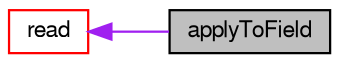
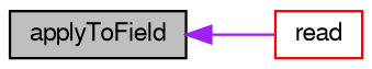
  digraph {
    rankdir=LR
    node [fontname=FreeSans fontsize=10 shape=record]
    n1 [color=black fillcolor=grey75 fontcolor=black height=0.2 label=applyToField style=filled width=0.4]
    n2 [color=red height=0.2 label=read width=0.4]
-   n2 -> n1 [color=purple dir=back fontname=FreeSans fontsize=10 labelfontname=FreeSans labelfontsize=10 style=solid]
+   n1 -> n2 [color=purple dir=back fontname=FreeSans fontsize=10 labelfontname=FreeSans labelfontsize=10 style=solid]
  }
